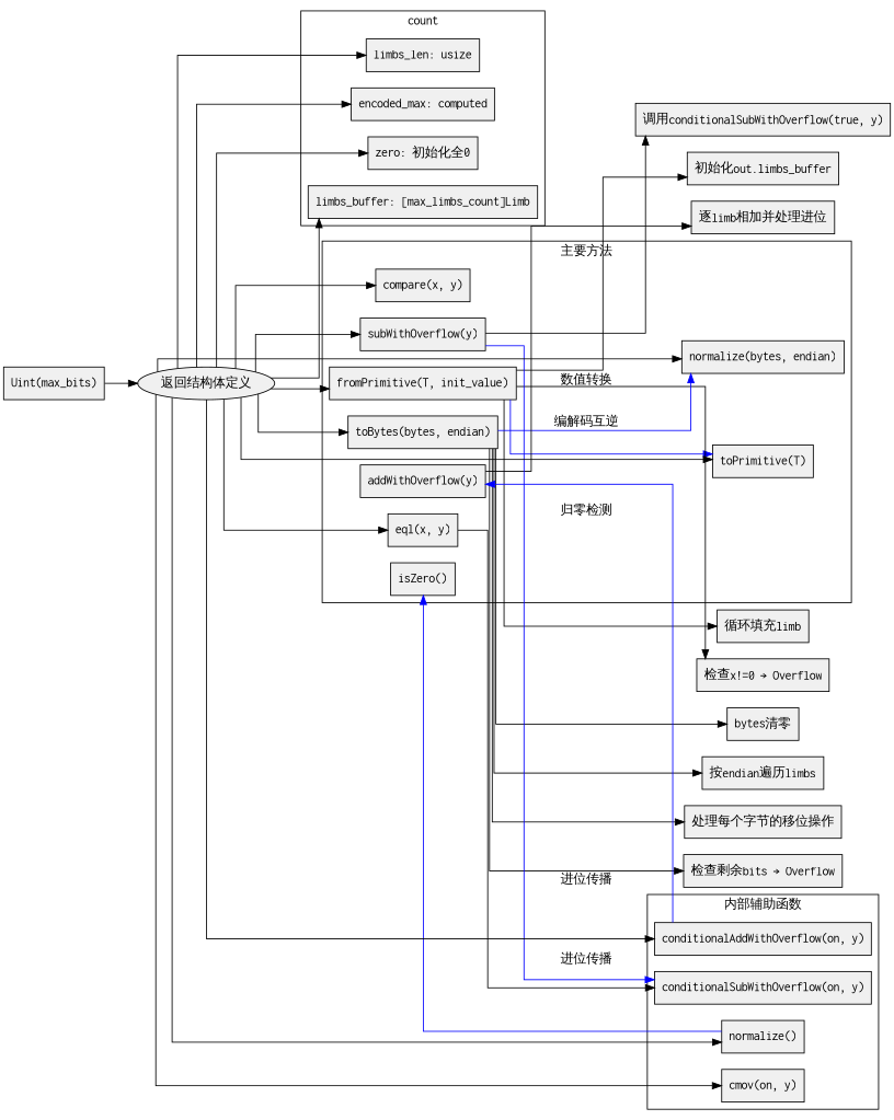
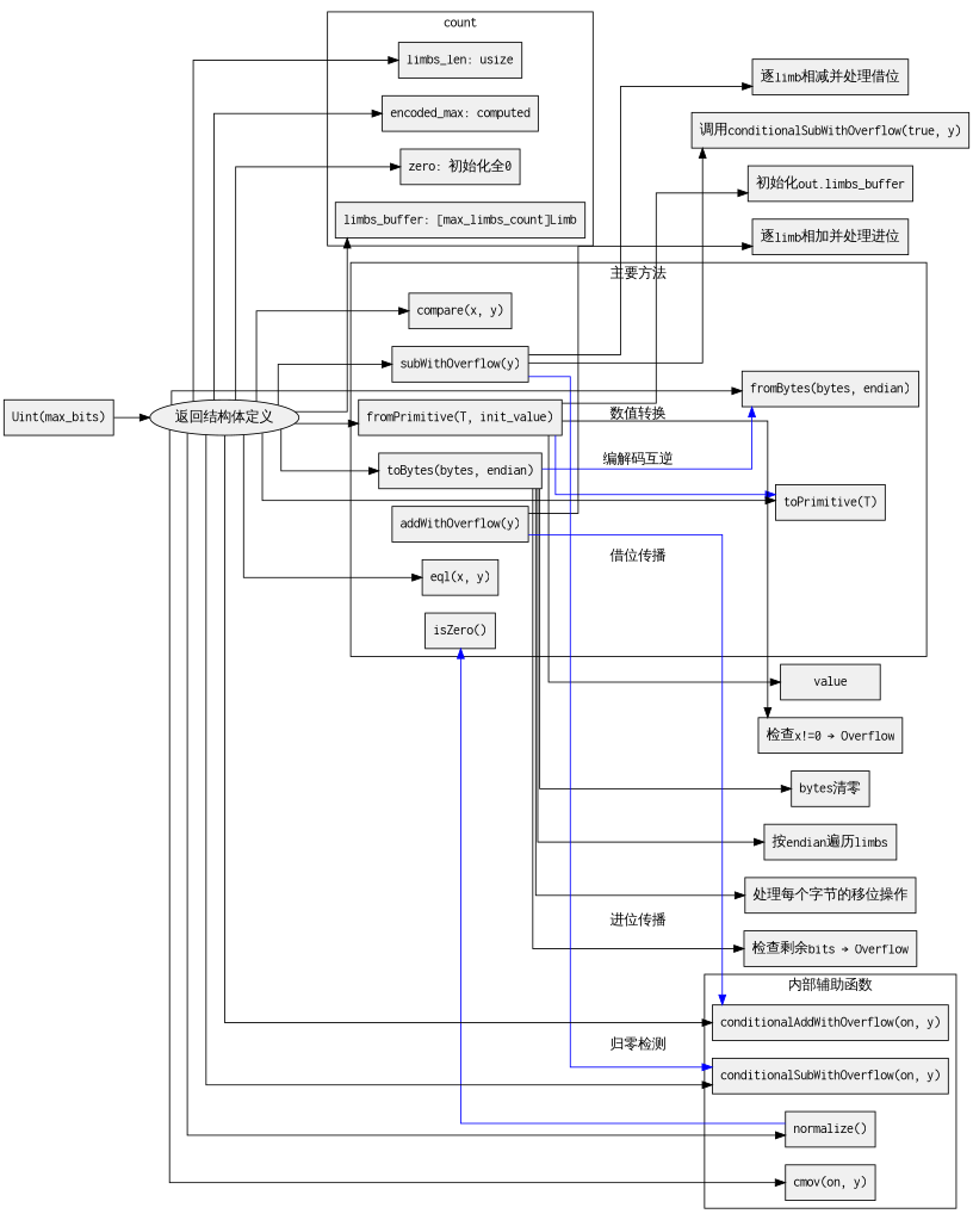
  digraph {
    fontname=Courier
    rankdir=LR
    splines=ortho
    node [fillcolor="#f0f0f0" fontname=Courier shape=box style=filled]
    edge [fontname=Courier]
    n1 [label="limbs_buffer: [max_limbs_count]Limb"]
    n2 [label="limbs_len: usize"]
    n3 [label="encoded_max: computed"]
    n4 [label="zero: 初始化全0"]
    n5 [label="fromPrimitive(T, init_value)"]
    n6 [label="toPrimitive(T)"]
    n7 [label="toBytes(bytes, endian)"]
-   n8 [label="normalize(bytes, endian)"]
+   n8 [label="fromBytes(bytes, endian)"]
    n9 [label="eql(x, y)"]
    n10 [label="compare(x, y)"]
    n11 [label="isZero()"]
    n12 [label="addWithOverflow(y)"]
    n13 [label="subWithOverflow(y)"]
    n14 [label="normalize()"]
    n15 [label="cmov(on, y)"]
    n16 [label="conditionalAddWithOverflow(on, y)"]
    n17 [label="conditionalSubWithOverflow(on, y)"]
    "初始化out.limbs_buffer"
-   "循环填充limb"
+   "循环填充limb" [label=value]
    "检查x!=0 → Overflow"
    "bytes清零"
    "按endian遍历limbs"
    "处理每个字节的移位操作"
    "检查剩余bits → Overflow"
    "逐limb相加并处理进位"
    "调用conditionalSubWithOverflow(true, y)"
+   "逐limb相减并处理借位"
    n28 [label="Uint(max_bits)"]
    n29 [label="返回结构体定义" shape=ellipse]
    subgraph cluster_1 {
      label=count
      n1
      n2
      n3
      n4
    }
    subgraph cluster_2 {
      label="主要方法"
      n5
      n6
      n7
      n8
      n9
      n10
      n11
      n12
      n13
    }
    subgraph cluster_3 {
      label="内部辅助函数"
      n14
      n15
      n16
      n17
    }
    n5 -> n6 [color=blue label="数值转换"]
    n5 -> "初始化out.limbs_buffer"
    n5 -> "循环填充limb"
    n5 -> "检查x!=0 → Overflow"
    n7 -> n8 [color=blue label="编解码互逆"]
    n7 -> "bytes清零"
    n7 -> "按endian遍历limbs"
    n7 -> "处理每个字节的移位操作"
    n7 -> "检查剩余bits → Overflow"
-   n16 -> n12 [color=blue label="进位传播"]
+   n12 -> n16 [color=blue label="进位传播"]
    n12 -> "逐limb相加并处理进位"
-   n13 -> n17 [color=blue label="归零检测"]
+   n13 -> n17 [color=blue label="借位传播"]
    n13 -> "调用conditionalSubWithOverflow(true, y)"
-   n14 -> n11 [color=blue label="进位传播"]
+   n13 -> "逐limb相减并处理借位"
+   n14 -> n11 [color=blue label="归零检测"]
    n28 -> n29
    n29 -> n1
    n29 -> n2
    n29 -> n3
    n29 -> n4
    n29 -> n5
    n29 -> n6
    n29 -> n7
    n29 -> n8
    n29 -> n9
    n29 -> n10
    n29 -> n13
    n29 -> n14
    n29 -> n15
    n29 -> n16
-   n9 -> n17
+   n29 -> n17
  }
